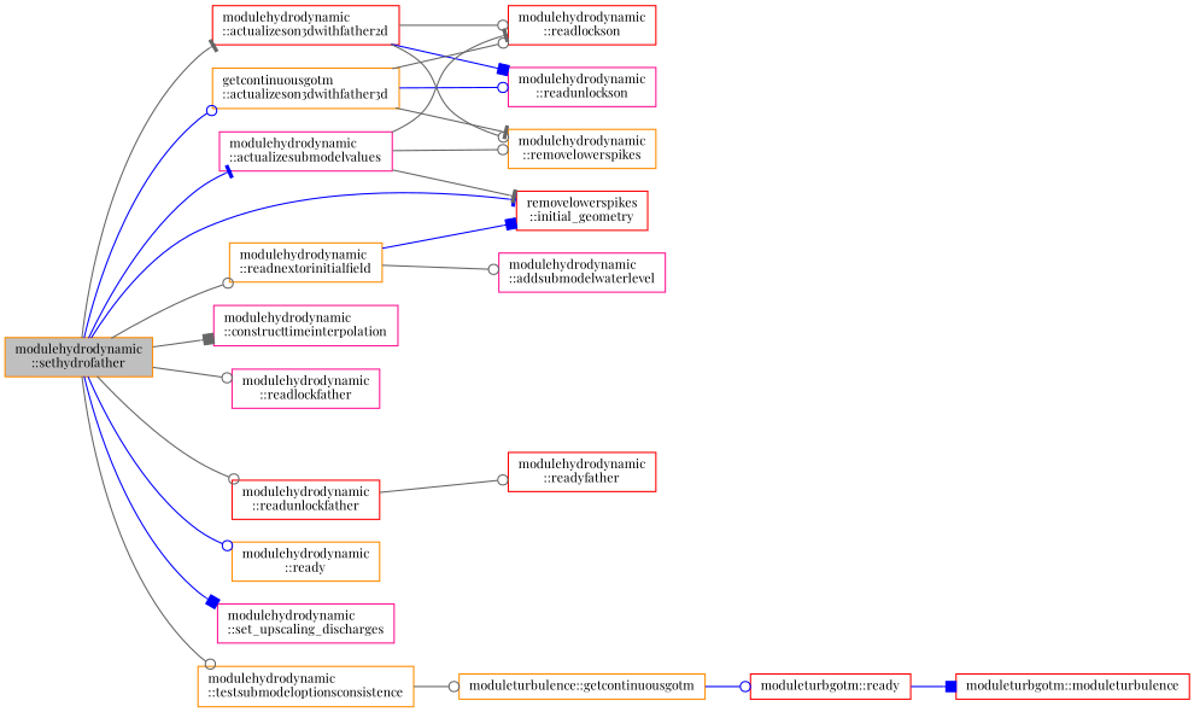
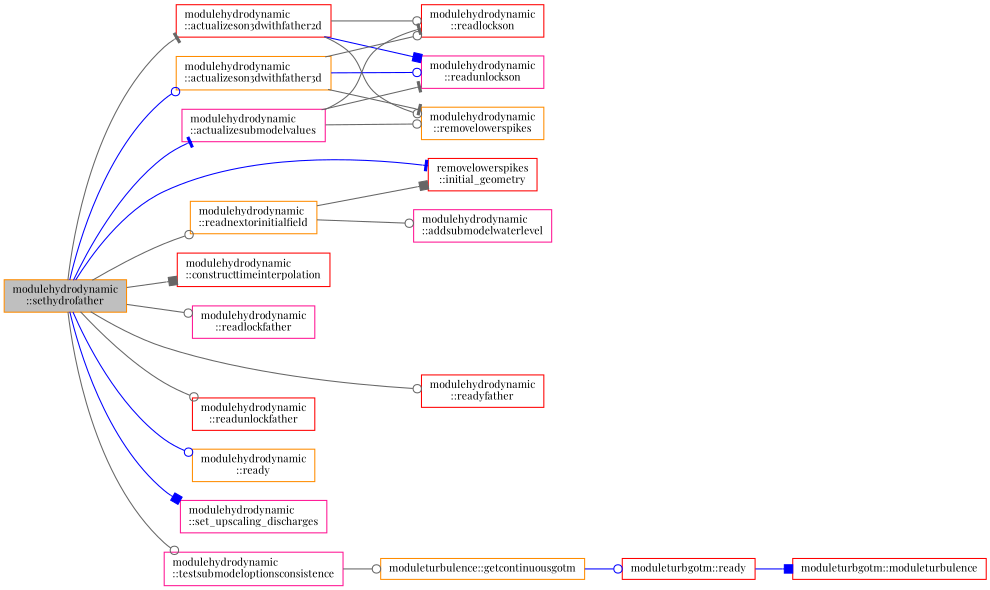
  digraph {
    fontname="Playfair Display"
    rankdir=LR
    node [color=red fillcolor=white fontname="Playfair Display" fontsize=10 shape=record style=filled]
    edge [arrowhead=odot color=gray40 fontname="Playfair Display" fontsize=10 labelfontname=Helvetica labelfontsize=10 style=solid]
    n1 [color=darkorange fillcolor=grey75 fontcolor=black height=0.2 label="modulehydrodynamic\l::sethydrofather" width=0.4]
    n2 [height=0.2 label="modulehydrodynamic\l::actualizeson3dwithfather2d" width=0.4]
-   n3 [color=darkorange height=0.2 label="getcontinuousgotm\l::actualizeson3dwithfather3d" width=0.4]
+   n3 [color=darkorange height=0.2 label="modulehydrodynamic\l::actualizeson3dwithfather3d" width=0.4]
    n4 [color=deeppink height=0.2 label="modulehydrodynamic\l::actualizesubmodelvalues" width=0.4]
-   n5 [color=deeppink height=0.2 label="modulehydrodynamic\l::constructtimeinterpolation" width=0.4]
+   n5 [height=0.2 label="modulehydrodynamic\l::constructtimeinterpolation" width=0.4]
    n6 [height=0.2 label="removelowerspikes\l::initial_geometry" width=0.4]
    n7 [color=deeppink height=0.2 label="modulehydrodynamic\l::readlockfather" width=0.4]
    n8 [color=darkorange height=0.2 label="modulehydrodynamic\l::readnextorinitialfield" width=0.4]
    n9 [height=0.2 label="modulehydrodynamic\l::readunlockfather" width=0.4]
    n10 [color=darkorange height=0.2 label="modulehydrodynamic\l::ready" width=0.4]
    n11 [height=0.2 label="modulehydrodynamic\l::readyfather" width=0.4]
    n12 [color=deeppink height=0.2 label="modulehydrodynamic\l::set_upscaling_discharges" width=0.4]
-   n13 [color=darkorange height=0.2 label="modulehydrodynamic\l::testsubmodeloptionsconsistence" width=0.4]
+   n13 [color=deeppink height=0.2 label="modulehydrodynamic\l::testsubmodeloptionsconsistence" width=0.4]
    n14 [height=0.2 label="modulehydrodynamic\l::readlockson" width=0.4]
    n15 [color=deeppink height=0.2 label="modulehydrodynamic\l::readunlockson" width=0.4]
    n16 [color=darkorange height=0.2 label="modulehydrodynamic\l::removelowerspikes" width=0.4]
    n17 [color=deeppink height=0.2 label="modulehydrodynamic\l::addsubmodelwaterlevel" width=0.4]
    n18 [color=darkorange height=0.2 label="moduleturbulence::getcontinuousgotm" width=0.4]
    n19 [height=0.2 label="moduleturbgotm::ready" width=0.4]
    n20 [height=0.2 label="moduleturbgotm::moduleturbulence" width=0.4]
    n1 -> n2 [arrowhead=tee]
    n1 -> n3 [color=blue]
    n1 -> n4 [arrowhead=tee color=blue]
    n1 -> n5 [arrowhead=box]
    n1 -> n6 [arrowhead=tee color=blue]
    n1 -> n7
    n1 -> n8
    n1 -> n9
    n1 -> n10 [color=blue]
-   n9 -> n11
+   n1 -> n11
    n1 -> n12 [arrowhead=box color=blue]
    n1 -> n13
    n2 -> n14
    n2 -> n15 [arrowhead=box color=blue]
    n2 -> n16
    n3 -> n14
    n3 -> n15 [color=blue]
    n3 -> n16 [arrowhead=tee]
    n4 -> n14 [arrowhead=tee]
-   n4 -> n6 [arrowhead=tee]
+   n4 -> n15 [arrowhead=tee]
    n4 -> n16
-   n8 -> n6 [arrowhead=box color=blue]
+   n8 -> n6 [arrowhead=box]
    n8 -> n17
    n13 -> n18
    n18 -> n19 [color=blue]
    n19 -> n20 [arrowhead=box color=blue]
  }
